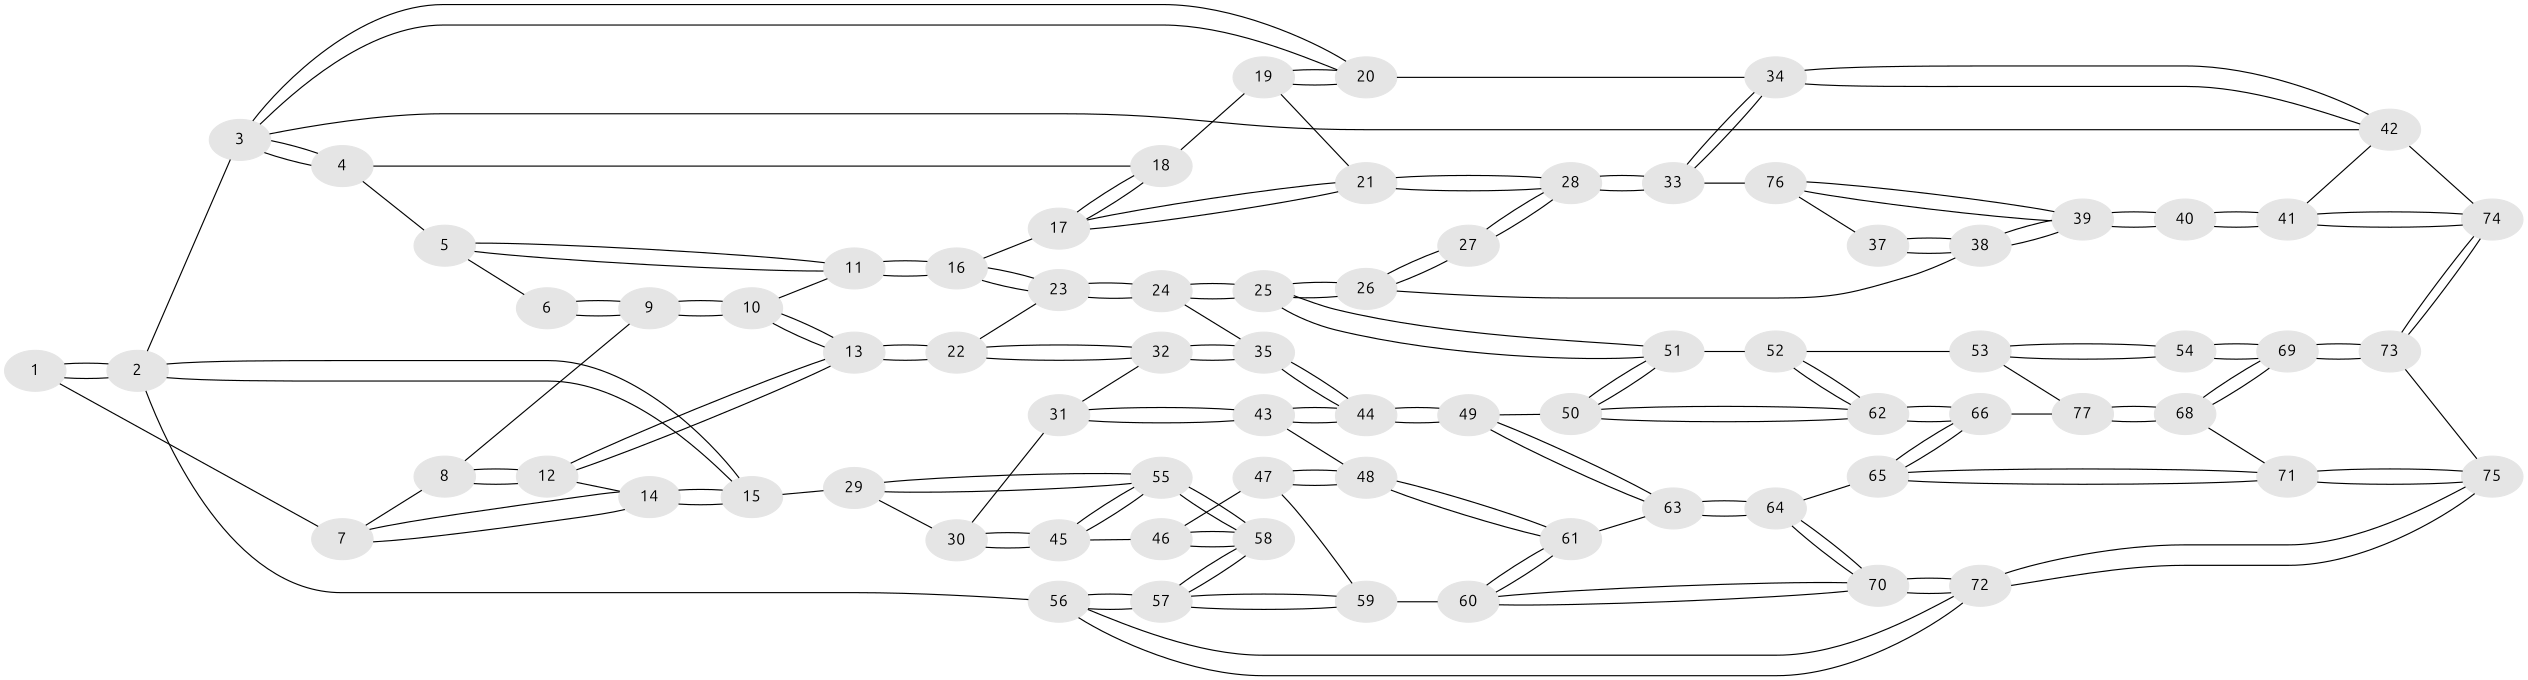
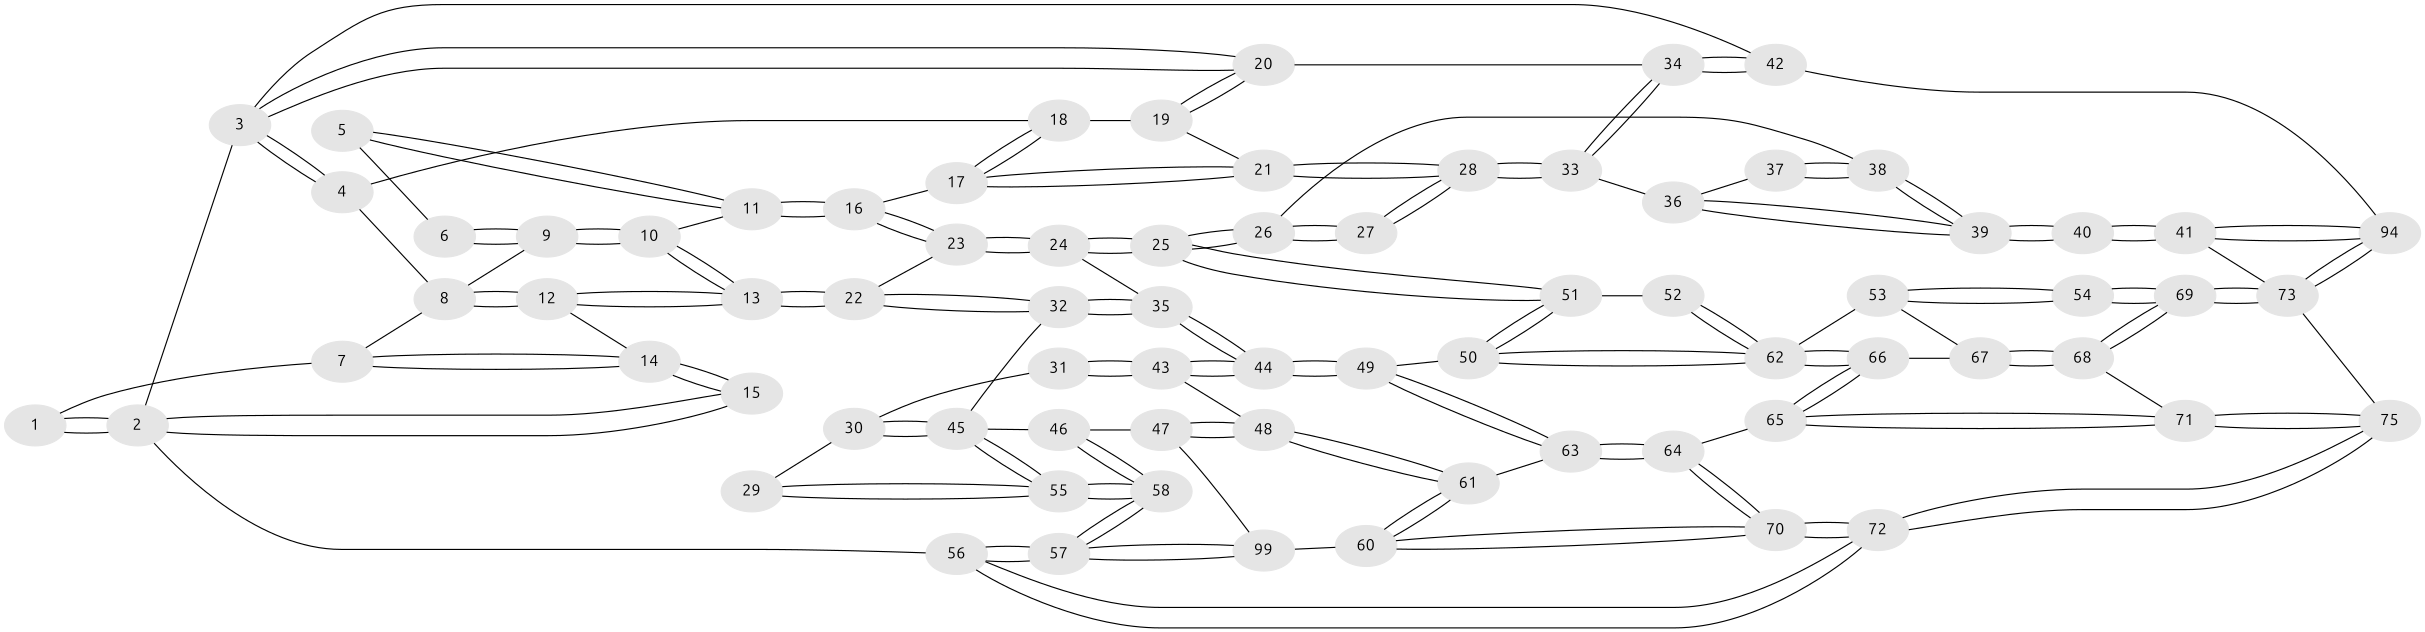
  graph {
    fontname=Ubuntu
    rankdir=LR
    node [color=gray90 fontname=Ubuntu style=filled]
    edge [fontname=Ubuntu]
    1
    2
    7
    3
    15
    56
    8
    14
    4
    20
    42
    29
    57
    72
    5
    18
    34
-   74
+   74 [label=94]
    6
    11
    19
    9
    16
    10
    12
    13
    22
    17
    23
    32
    30
    55
    21
    24
    28
    33
    35
    25
    26
    51
    44
    27
    38
    52
    39
-   36 [label=76]
+   36
    31
    45
    58
    43
    46
    48
    37
    49
    40
    41
    54
    69
    61
    50
    63
    47
-   59
+   59 [label=99]
    60
    62
    64
    66
    53
-   67 [label=77]
+   67
    68
    73
    75
    70
    65
    71
    1 -- 2
    1 -- 2
    1 -- 7
    2 -- 3
    2 -- 15
    2 -- 15
    2 -- 56
    7 -- 8
    7 -- 14
    7 -- 14
    3 -- 4
    3 -- 4
    3 -- 20
    3 -- 20
    3 -- 42
-   15 -- 29
    56 -- 57
    56 -- 57
    56 -- 72
    56 -- 72
    8 -- 9
    8 -- 12
    8 -- 12
    14 -- 15
    14 -- 15
-   4 -- 5
+   4 -- 8
    4 -- 18
    20 -- 34
    42 -- 74
    29 -- 30
    29 -- 55
    29 -- 55
    57 -- 58
    57 -- 58
    57 -- 59
    57 -- 59
    72 -- 75
    72 -- 75
    5 -- 6
    5 -- 11
    5 -- 11
    18 -- 19
    34 -- 42
    34 -- 42
    6 -- 9
    6 -- 9
    11 -- 16
    11 -- 16
    19 -- 20
    19 -- 20
    19 -- 21
    9 -- 10
    9 -- 10
    16 -- 17
    16 -- 23
    16 -- 23
    10 -- 11
    10 -- 13
    10 -- 13
    12 -- 14
    12 -- 13
    12 -- 13
    13 -- 22
    13 -- 22
    22 -- 23
    22 -- 32
    22 -- 32
    17 -- 18
    17 -- 18
    17 -- 21
    17 -- 21
    23 -- 24
    23 -- 24
    32 -- 35
    32 -- 35
    30 -- 31
    30 -- 45
    30 -- 45
    55 -- 58
    55 -- 58
    21 -- 28
    21 -- 28
    24 -- 35
    24 -- 25
    24 -- 25
    28 -- 33
    28 -- 33
    33 -- 34
    33 -- 34
    33 -- 36
    35 -- 44
    35 -- 44
    25 -- 26
    25 -- 26
    25 -- 51
    25 -- 51
    26 -- 27
    26 -- 27
    26 -- 38
    51 -- 52
    44 -- 49
    44 -- 49
    27 -- 28
    27 -- 28
    38 -- 39
    38 -- 39
    52 -- 62
    52 -- 62
-   52 -- 53
+   62 -- 53
    39 -- 40
    39 -- 40
    36 -- 39
    36 -- 39
    36 -- 37
-   31 -- 32
+   45 -- 32
    31 -- 43
    31 -- 43
    45 -- 55
    45 -- 55
    45 -- 46
    43 -- 44
    43 -- 44
    43 -- 48
    46 -- 58
    46 -- 58
    46 -- 47
    48 -- 61
    48 -- 61
    37 -- 38
    37 -- 38
    49 -- 50
    49 -- 63
    49 -- 63
    40 -- 41
    40 -- 41
-   41 -- 42
+   41 -- 73
    41 -- 74
    41 -- 74
    54 -- 69
    54 -- 69
    69 -- 73
    69 -- 73
    61 -- 63
    50 -- 51
    50 -- 51
    50 -- 62
    50 -- 62
    63 -- 64
    63 -- 64
    47 -- 48
    47 -- 48
    47 -- 59
    59 -- 60
    60 -- 61
    60 -- 61
    60 -- 70
    60 -- 70
    62 -- 66
    62 -- 66
    64 -- 70
    64 -- 70
    64 -- 65
    66 -- 67
    53 -- 54
    53 -- 54
    53 -- 67
    67 -- 68
    67 -- 68
    68 -- 69
    68 -- 69
    68 -- 71
    73 -- 74
    73 -- 74
    73 -- 75
    70 -- 72
    70 -- 72
    65 -- 66
    65 -- 66
    65 -- 71
    65 -- 71
    71 -- 75
    71 -- 75
  }
